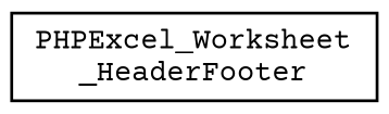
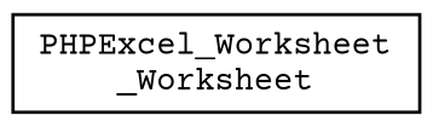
  digraph {
    rankdir=LR
    fontname="Courier Prime"
-   n1 [color=black fillcolor=white fontname="Courier Prime" fontsize=10 height=0.2 label="PHPExcel_Worksheet\l_HeaderFooter" shape=record style=filled width=0.4]
+   n1 [color=black fillcolor=white fontname="Courier Prime" fontsize=10 height=0.2 label="PHPExcel_Worksheet\l_Worksheet" shape=record style=filled width=0.4]
  }
